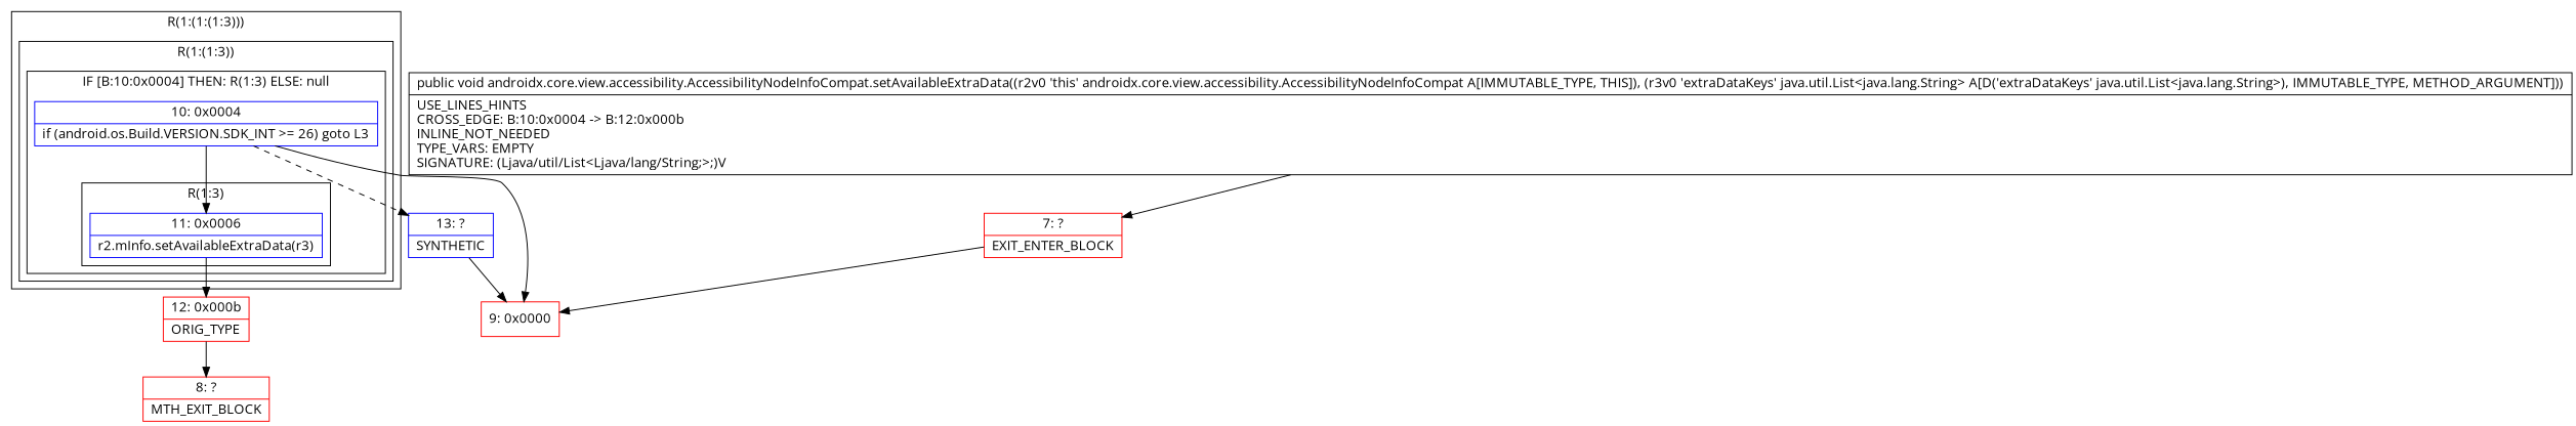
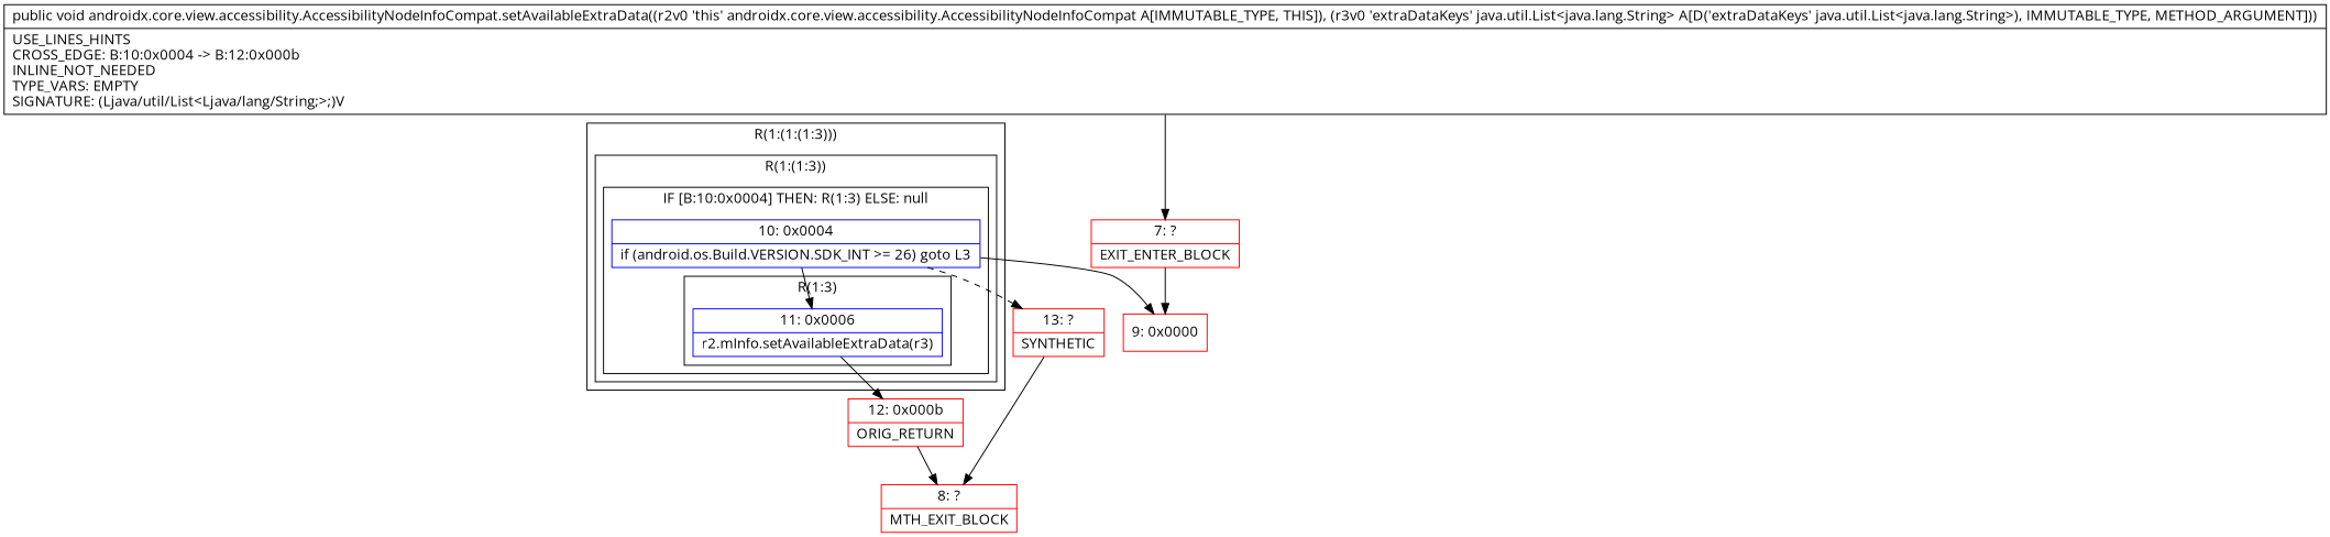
  digraph {
    fontname="Open Sans"
    node [color=red fontname="Open Sans" shape=record]
    edge [fontname="Open Sans"]
    n1 [color=blue label="{11\:\ 0x0006|r2.mInfo.setAvailableExtraData(r3)\l}"]
    n2 [color=blue label="{10\:\ 0x0004|if (android.os.Build.VERSION.SDK_INT \>= 26) goto L3\l}"]
-   n3 [label="{12\:\ 0x000b|ORIG_TYPE\l}"]
-   n4 [color=blue label="{13\:\ ?|SYNTHETIC\l}"]
+   n3 [label="{12\:\ 0x000b|ORIG_RETURN\l}"]
+   n4 [label="{13\:\ ?|SYNTHETIC\l}"]
    n5 [label="{9\:\ 0x0000}"]
    n6 [label="{8\:\ ?|MTH_EXIT_BLOCK\l}"]
    n7 [label="{7\:\ ?|EXIT_ENTER_BLOCK\l}"]
    n8 [label="{public void androidx.core.view.accessibility.AccessibilityNodeInfoCompat.setAvailableExtraData((r2v0 'this' androidx.core.view.accessibility.AccessibilityNodeInfoCompat A[IMMUTABLE_TYPE, THIS]), (r3v0 'extraDataKeys' java.util.List\<java.lang.String\> A[D('extraDataKeys' java.util.List\<java.lang.String\>), IMMUTABLE_TYPE, METHOD_ARGUMENT]))  | USE_LINES_HINTS\lCROSS_EDGE: B:10:0x0004 \-\> B:12:0x000b\lINLINE_NOT_NEEDED\lTYPE_VARS: EMPTY\lSIGNATURE: (Ljava\/util\/List\<Ljava\/lang\/String;\>;)V\l}" color=""]
    subgraph cluster_1 {
      label="R(1:(1:(1:3)))"
      subgraph cluster_2 {
        label="R(1:(1:3))"
        subgraph cluster_3 {
          label="IF [B:10:0x0004] THEN: R(1:3) ELSE: null"
          n2
          subgraph cluster_4 {
            label="R(1:3)"
            n1
          }
        }
      }
    }
    n1 -> n3
    n2 -> n1
    n2 -> n4 [style=dashed]
    n2 -> n5
    n3 -> n6
-   n4 -> n5
+   n4 -> n6
    n7 -> n5
    n8 -> n7
  }
